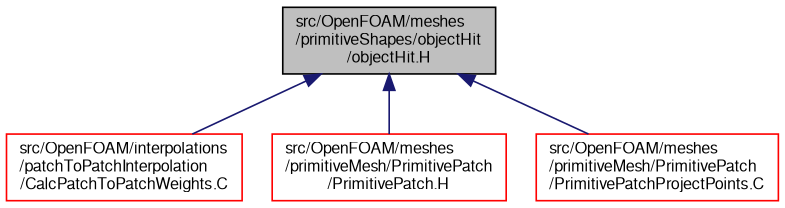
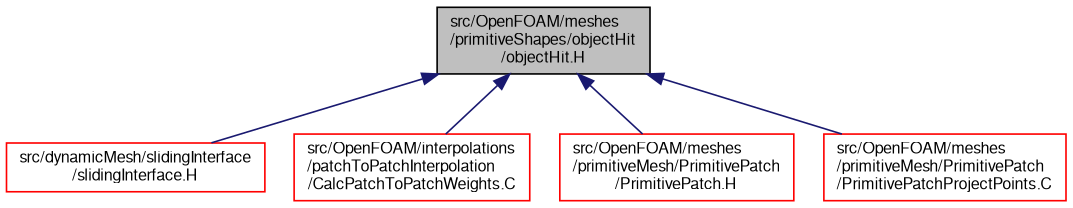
  digraph {
    node [color=red fontname=FreeSans fontsize=10 shape=record]
    edge [color=midnightblue dir=back fontname=FreeSans fontsize=10 labelfontname=FreeSans labelfontsize=10 style=solid]
    n1 [color=black fillcolor=grey75 fontcolor=black height=0.2 label="src/OpenFOAM/meshes\l/primitiveShapes/objectHit\l/objectHit.H" style=filled width=0.4]
+   n2 [height=0.2 label="src/dynamicMesh/slidingInterface\l/slidingInterface.H" width=0.4]
    n3 [height=0.2 label="src/OpenFOAM/interpolations\l/patchToPatchInterpolation\l/CalcPatchToPatchWeights.C" width=0.4]
    n4 [height=0.2 label="src/OpenFOAM/meshes\l/primitiveMesh/PrimitivePatch\l/PrimitivePatch.H" width=0.4]
    n5 [height=0.2 label="src/OpenFOAM/meshes\l/primitiveMesh/PrimitivePatch\l/PrimitivePatchProjectPoints.C" width=0.4]
+   n1 -> n2
    n1 -> n3
    n1 -> n4
    n1 -> n5
  }
